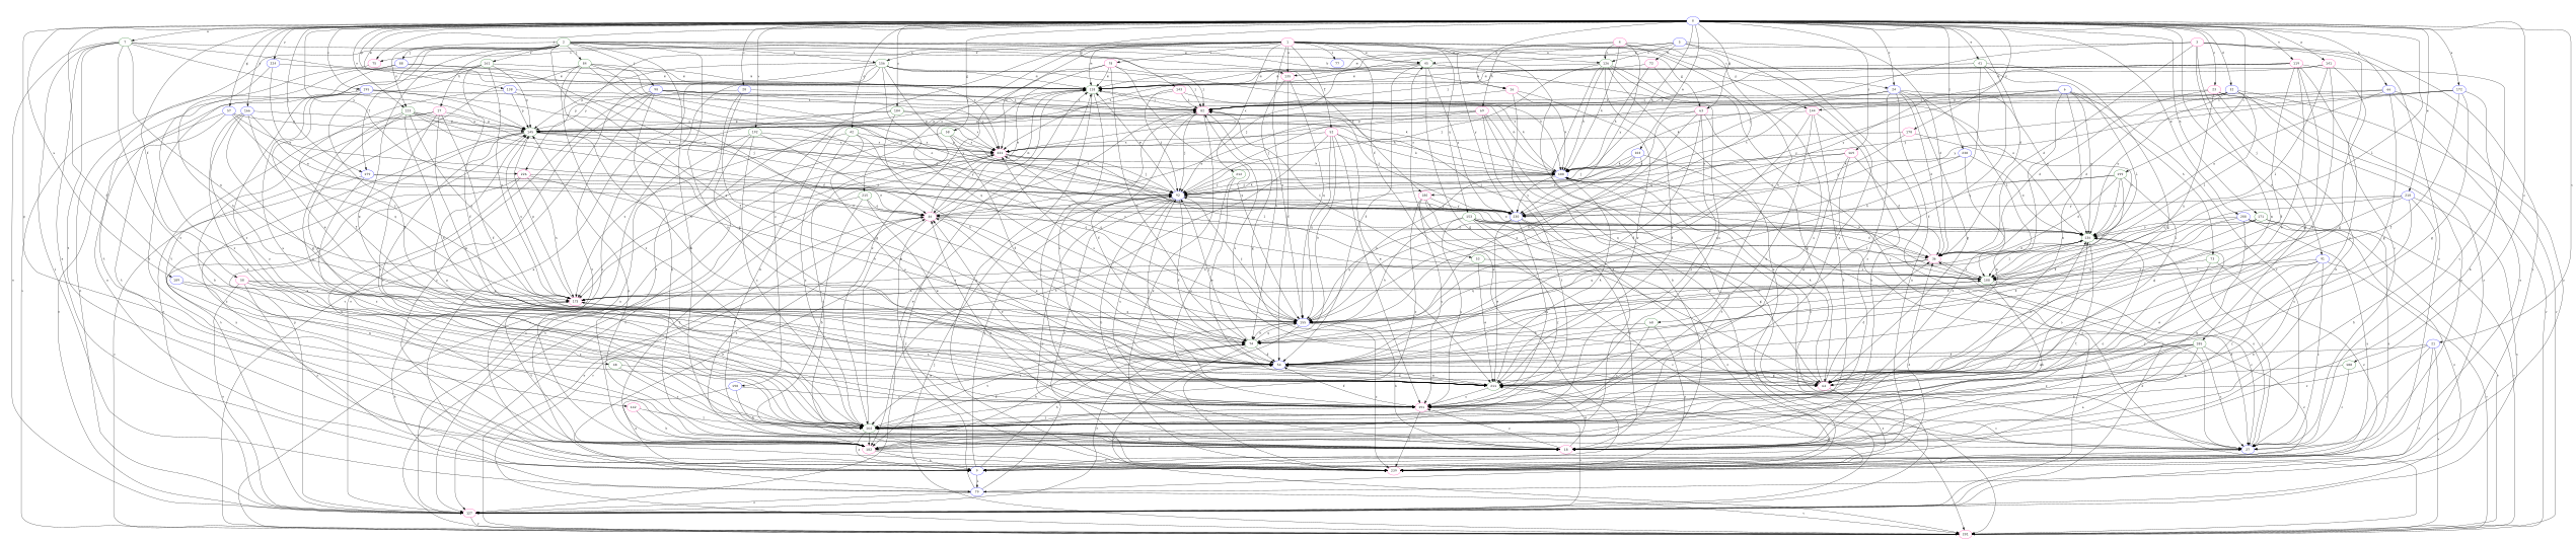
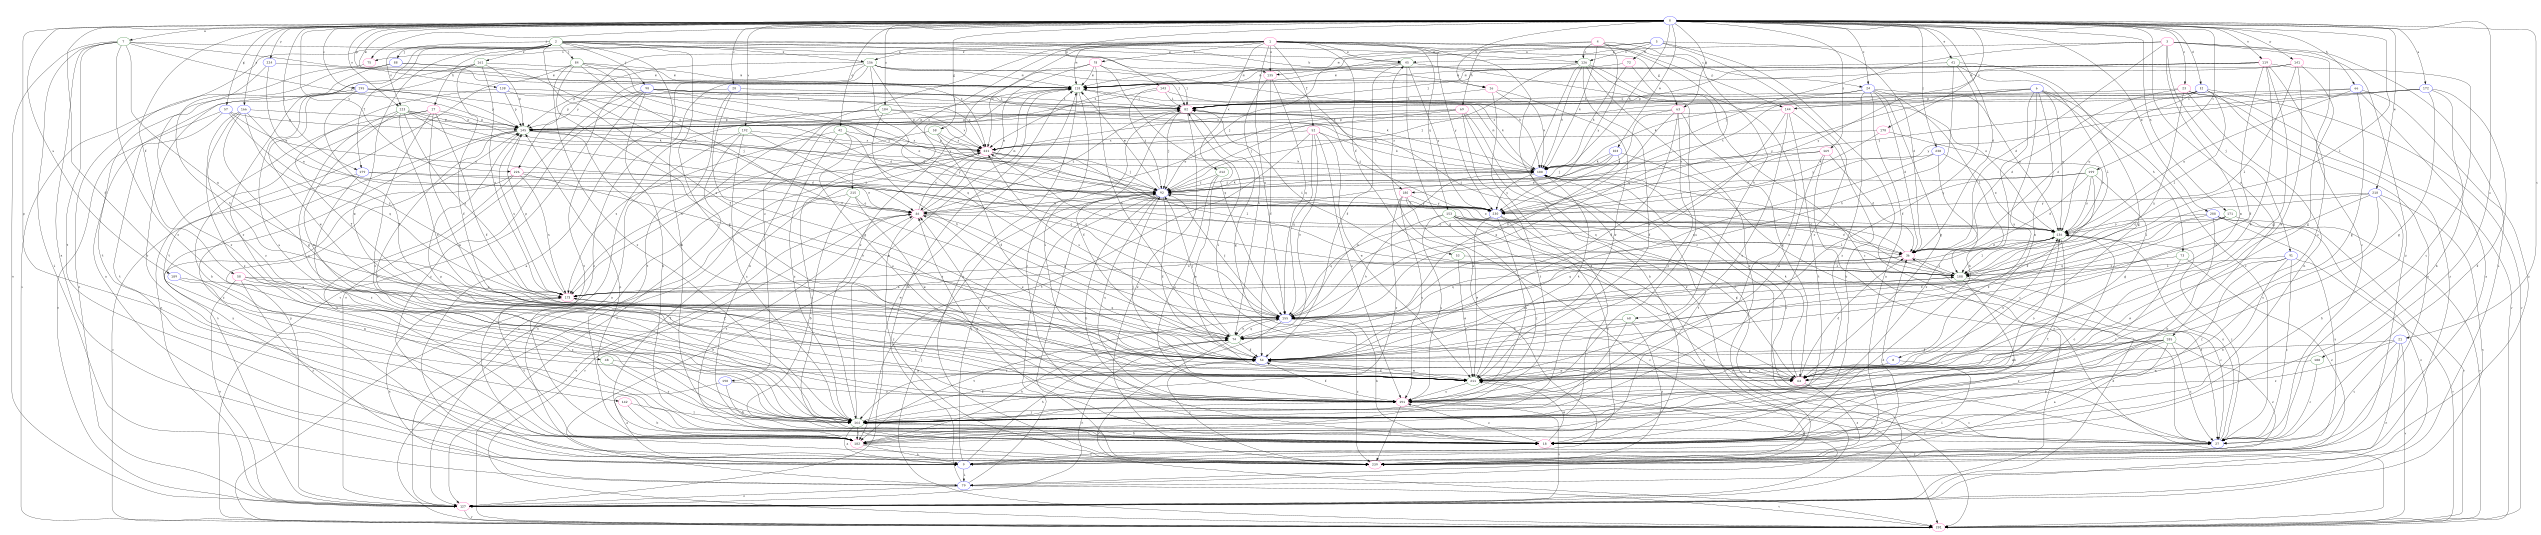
  strict digraph {
    fontname="IBM Plex Mono"
    node [color=deeppink fontname="IBM Plex Mono"]
    edge [fontname="IBM Plex Mono"]
    0 [color=blue]
    7 [color=darkgreen]
    16
    20 [color=blue]
    21 [color=blue]
    23
    24 [color=blue]
    32 [color=blue]
    36
    41 [color=darkgreen]
    42 [color=darkgreen]
    48 [color=darkgreen]
    50
    57 [color=blue]
    58 [color=darkgreen]
    63
    66 [color=blue]
    75
    100 [color=blue]
    108 [color=darkgreen]
    118 [color=darkgreen]
    119
    123 [color=darkgreen]
    138 [color=blue]
    141
    142
    143
    166 [color=blue]
    169
    170
    171 [color=darkgreen]
    172 [color=blue]
    179 [color=blue]
    184 [color=darkgreen]
    185 [color=darkgreen]
    188 [color=darkgreen]
    189 [color=blue]
    192 [color=darkgreen]
    195 [color=blue]
    199 [color=darkgreen]
    203 [color=blue]
    208 [color=blue]
    210 [color=blue]
    224 [color=blue]
    226
    238 [color=blue]
    45 [color=darkgreen]
    155 [color=blue]
    221
    164 [color=darkgreen]
    79 [color=blue]
    9 [color=blue]
    127
    145 [color=darkgreen]
    182
    211 [color=darkgreen]
    82
    64
    27 [color=blue]
    54 [color=blue]
    201
    18
    239
    136 [color=darkgreen]
    173
    74 [color=darkgreen]
    191
    230 [color=blue]
    92 [color=blue]
    46
    1
    52
    53 [color=darkgreen]
-   77 [color=blue]
    78
    135
    144
    153 [color=darkgreen]
    156 [color=darkgreen]
    190 [color=blue]
    212 [color=darkgreen]
    215 [color=darkgreen]
    2 [color=darkgreen]
    17
    84 [color=darkgreen]
    88 [color=blue]
    90 [color=blue]
    126 [color=darkgreen]
    161 [color=darkgreen]
    180
    3
    91 [color=blue]
    4
    68 [color=darkgreen]
    69
    5 [color=blue]
    72
    6 [color=blue]
+   8 [color=blue]
    73 [color=darkgreen]
    0 -> 7 [label=a]
    0 -> 16 [label=b]
    0 -> 20 [label=c]
    0 -> 21 [label=c]
    0 -> 23 [label=c]
    0 -> 24 [label=c]
    0 -> 32 [label=d]
    0 -> 36 [label=d]
    0 -> 41 [label=e]
    0 -> 42 [label=e]
    0 -> 48 [label=f]
    0 -> 50 [label=f]
    0 -> 57 [label=g]
    0 -> 58 [label=g]
    0 -> 63 [label=g]
    0 -> 66 [label=h]
    0 -> 75 [label=i]
    0 -> 100 [label=k]
    0 -> 108 [label=l]
    0 -> 118 [label=m]
    0 -> 119 [label=n]
    0 -> 123 [label=n]
    0 -> 138 [label=p]
    0 -> 141 [label=p]
    0 -> 142 [label=p]
    0 -> 143 [label=p]
    0 -> 166 [label=s]
    0 -> 169 [label=s]
    0 -> 170 [label=s]
    0 -> 171 [label=s]
    0 -> 172 [label=s]
    0 -> 179 [label=t]
    0 -> 184 [label=u]
    0 -> 185 [label=u]
    0 -> 188 [label=u]
    0 -> 189 [label=u]
    0 -> 192 [label=v]
    0 -> 195 [label=v]
    0 -> 199 [label=v]
    0 -> 203 [label=w]
    0 -> 208 [label=w]
    0 -> 210 [label=w]
    0 -> 224 [label=y]
    0 -> 226 [label=y]
    0 -> 238 [label=z]
    7 -> 45 [label=e]
    7 -> 155 [label=q]
    7 -> 221 [label=x]
    7 -> 164 [label=r]
    7 -> 79 [label=i]
    7 -> 9 [label=a]
    7 -> 127 [label=n]
    7 -> 145 [label=p]
    7 -> 182 [label=t]
    16 -> 100 [label=k]
    16 -> 182 [label=t]
    16 -> 211 [label=w]
    16 -> 82 [label=i]
    20 -> 145 [label=p]
    20 -> 182 [label=t]
    20 -> 82 [label=i]
    20 -> 64 [label=g]
    21 -> 164 [label=r]
    21 -> 127 [label=n]
    21 -> 27 [label=c]
    21 -> 54 [label=f]
    21 -> 201 [label=v]
    23 -> 36 [label=d]
    23 -> 155 [label=q]
    23 -> 82 [label=i]
    23 -> 201 [label=v]
    23 -> 18 [label=b]
    23 -> 239 [label=z]
    24 -> 36 [label=d]
    24 -> 108 [label=l]
    24 -> 221 [label=x]
    24 -> 164 [label=r]
    24 -> 9 [label=a]
    24 -> 82 [label=i]
    24 -> 64 [label=g]
    24 -> 136 [label=o]
    32 -> 36 [label=d]
    32 -> 100 [label=k]
    32 -> 108 [label=l]
    32 -> 9 [label=a]
    32 -> 82 [label=i]
    32 -> 201 [label=v]
    32 -> 136 [label=o]
    36 -> 108 [label=l]
    36 -> 155 [label=q]
    36 -> 82 [label=i]
    36 -> 173 [label=s]
    41 -> 108 [label=l]
    41 -> 118 [label=m]
    41 -> 64 [label=g]
    41 -> 54 [label=f]
    41 -> 74 [label=h]
    42 -> 155 [label=q]
    42 -> 221 [label=x]
    42 -> 164 [label=r]
    42 -> 173 [label=s]
    42 -> 191 [label=u]
    48 -> 164 [label=r]
    48 -> 211 [label=w]
    50 -> 164 [label=r]
    50 -> 127 [label=n]
    50 -> 54 [label=f]
    50 -> 239 [label=z]
    50 -> 173 [label=s]
    57 -> 127 [label=n]
    57 -> 145 [label=p]
    57 -> 182 [label=t]
    57 -> 173 [label=s]
    57 -> 230 [label=y]
    58 -> 221 [label=x]
    58 -> 54 [label=f]
    58 -> 173 [label=s]
    58 -> 92 [label=j]
    63 -> 164 [label=r]
    63 -> 145 [label=p]
    63 -> 64 [label=g]
    63 -> 54 [label=f]
    63 -> 74 [label=h]
    63 -> 230 [label=y]
    66 -> 221 [label=x]
    66 -> 9 [label=a]
    66 -> 82 [label=i]
    66 -> 64 [label=g]
    66 -> 239 [label=z]
    66 -> 136 [label=o]
    75 -> 127 [label=n]
    100 -> 118 [label=m]
    100 -> 182 [label=t]
    100 -> 27 [label=c]
    100 -> 230 [label=y]
    100 -> 92 [label=j]
    108 -> 100 [label=k]
    108 -> 221 [label=x]
    108 -> 82 [label=i]
    108 -> 27 [label=c]
    108 -> 18 [label=b]
    108 -> 173 [label=s]
    118 -> 82 [label=i]
    118 -> 27 [label=c]
    118 -> 201 [label=v]
    118 -> 239 [label=z]
    118 -> 173 [label=s]
    119 -> 118 [label=m]
    119 -> 145 [label=p]
    119 -> 211 [label=w]
    119 -> 82 [label=i]
    119 -> 64 [label=g]
    119 -> 27 [label=c]
    119 -> 54 [label=f]
    119 -> 191 [label=u]
    123 -> 36 [label=d]
    123 -> 100 [label=k]
    123 -> 145 [label=p]
    123 -> 211 [label=w]
    123 -> 54 [label=f]
    123 -> 173 [label=s]
    123 -> 191 [label=u]
    123 -> 92 [label=j]
    138 -> 145 [label=p]
    138 -> 82 [label=i]
    138 -> 54 [label=f]
    138 -> 92 [label=j]
    141 -> 108 [label=l]
    141 -> 118 [label=m]
    141 -> 211 [label=w]
    141 -> 64 [label=g]
    141 -> 230 [label=y]
    142 -> 164 [label=r]
    142 -> 18 [label=b]
    143 -> 100 [label=k]
    143 -> 82 [label=i]
    143 -> 18 [label=b]
    143 -> 92 [label=j]
    166 -> 155 [label=q]
    166 -> 164 [label=r]
    166 -> 145 [label=p]
    166 -> 64 [label=g]
    166 -> 191 [label=u]
    166 -> 46 [label=e]
    169 -> 36 [label=d]
    169 -> 100 [label=k]
    169 -> 155 [label=q]
    169 -> 127 [label=n]
    169 -> 211 [label=w]
    170 -> 221 [label=x]
    170 -> 136 [label=o]
    170 -> 230 [label=y]
    171 -> 155 [label=q]
-   171 -> 9 [label=a]
    171 -> 54 [label=f]
    171 -> 201 [label=v]
    171 -> 136 [label=o]
    172 -> 82 [label=i]
    172 -> 64 [label=g]
-   172 -> 54 [label=f]
+   172 -> 27 [label=f]
    172 -> 18 [label=b]
    172 -> 230 [label=y]
    172 -> 92 [label=j]
    179 -> 164 [label=r]
    179 -> 201 [label=v]
    179 -> 92 [label=j]
    179 -> 46 [label=e]
    184 -> 100 [label=k]
    184 -> 221 [label=x]
    184 -> 145 [label=p]
    184 -> 201 [label=v]
    184 -> 74 [label=h]
    185 -> 164 [label=r]
    185 -> 9 [label=a]
    185 -> 211 [label=w]
    185 -> 27 [label=c]
    185 -> 54 [label=f]
    185 -> 18 [label=b]
    185 -> 239 [label=z]
    185 -> 191 [label=u]
    188 -> 211 [label=w]
    188 -> 27 [label=c]
    189 -> 211 [label=w]
    189 -> 173 [label=s]
    192 -> 155 [label=q]
    192 -> 221 [label=x]
    192 -> 164 [label=r]
    192 -> 9 [label=a]
    192 -> 127 [label=n]
    195 -> 221 [label=x]
    195 -> 9 [label=a]
    195 -> 145 [label=p]
    195 -> 82 [label=i]
    195 -> 54 [label=f]
    195 -> 191 [label=u]
    199 -> 36 [label=d]
    199 -> 64 [label=g]
    199 -> 54 [label=f]
    199 -> 136 [label=o]
    199 -> 230 [label=y]
    199 -> 92 [label=j]
    203 -> 100 [label=k]
    203 -> 155 [label=q]
    203 -> 27 [label=c]
    203 -> 92 [label=j]
    203 -> 46 [label=e]
    208 -> 9 [label=a]
    208 -> 127 [label=n]
    208 -> 54 [label=f]
    208 -> 201 [label=v]
    208 -> 18 [label=b]
    208 -> 136 [label=o]
    210 -> 108 [label=l]
    210 -> 127 [label=n]
    210 -> 18 [label=b]
    210 -> 173 [label=s]
    210 -> 191 [label=u]
    210 -> 230 [label=y]
    224 -> 118 [label=m]
    224 -> 74 [label=h]
    224 -> 46 [label=e]
    226 -> 9 [label=a]
    226 -> 182 [label=t]
    226 -> 173 [label=s]
    226 -> 74 [label=h]
    226 -> 92 [label=j]
    238 -> 100 [label=k]
    238 -> 155 [label=q]
    238 -> 164 [label=r]
    238 -> 136 [label=o]
    45 -> 118 [label=m]
    45 -> 64 [label=g]
    45 -> 54 [label=f]
    45 -> 136 [label=o]
    45 -> 230 [label=y]
    45 -> 92 [label=j]
    155 -> 100 [label=k]
    155 -> 164 [label=r]
    155 -> 182 [label=t]
    155 -> 18 [label=b]
    155 -> 239 [label=z]
    155 -> 74 [label=h]
    155 -> 92 [label=j]
    221 -> 100 [label=k]
    221 -> 108 [label=l]
    221 -> 127 [label=n]
    221 -> 27 [label=c]
    221 -> 92 [label=j]
    164 -> 118 [label=m]
    164 -> 9 [label=a]
    164 -> 145 [label=p]
    164 -> 182 [label=t]
    164 -> 27 [label=c]
    164 -> 54 [label=f]
    164 -> 18 [label=b]
    79 -> 118 [label=m]
    79 -> 127 [label=n]
    79 -> 211 [label=w]
    79 -> 201 [label=v]
    79 -> 173 [label=s]
    79 -> 92 [label=j]
    79 -> 46 [label=e]
    9 -> 45 [label=e]
    9 -> 79 [label=i]
    9 -> 74 [label=h]
    9 -> 92 [label=j]
    127 -> 36 [label=d]
    127 -> 118 [label=m]
    127 -> 221 [label=x]
    127 -> 145 [label=p]
    127 -> 201 [label=v]
    127 -> 74 [label=h]
    145 -> 221 [label=x]
    145 -> 164 [label=r]
    145 -> 127 [label=n]
    145 -> 54 [label=f]
    145 -> 239 [label=z]
    145 -> 173 [label=s]
    145 -> 230 [label=y]
    145 -> 92 [label=j]
    182 -> 9 [label=a]
    182 -> 239 [label=z]
    182 -> 74 [label=h]
    211 -> 100 [label=k]
    211 -> 82 [label=i]
    211 -> 54 [label=f]
    211 -> 191 [label=u]
    211 -> 92 [label=j]
    82 -> 145 [label=p]
    82 -> 64 [label=g]
    82 -> 54 [label=f]
    82 -> 239 [label=z]
    82 -> 92 [label=j]
    64 -> 36 [label=d]
    64 -> 100 [label=k]
    64 -> 82 [label=i]
    64 -> 239 [label=z]
    64 -> 136 [label=o]
    27 -> 239 [label=z]
    27 -> 136 [label=o]
    54 -> 211 [label=w]
    54 -> 64 [label=g]
    54 -> 239 [label=z]
    54 -> 46 [label=e]
    201 -> 92 [label=j]
    201 -> 46 [label=e]
    18 -> 145 [label=p]
    18 -> 211 [label=w]
    18 -> 136 [label=o]
    18 -> 191 [label=u]
    18 -> 46 [label=e]
    239 -> 36 [label=d]
    136 -> 36 [label=d]
    136 -> 108 [label=l]
    136 -> 155 [label=q]
    136 -> 182 [label=t]
    136 -> 27 [label=c]
    173 -> 155 [label=q]
    173 -> 145 [label=p]
    173 -> 182 [label=t]
    173 -> 136 [label=o]
    74 -> 108 [label=l]
    74 -> 155 [label=q]
    74 -> 221 [label=x]
    74 -> 54 [label=f]
    74 -> 201 [label=v]
    74 -> 92 [label=j]
    191 -> 164 [label=r]
    191 -> 127 [label=n]
    191 -> 27 [label=c]
    191 -> 54 [label=f]
    191 -> 239 [label=z]
    191 -> 136 [label=o]
    191 -> 173 [label=s]
    191 -> 46 [label=e]
    230 -> 155 [label=q]
    230 -> 127 [label=n]
    230 -> 211 [label=w]
    230 -> 82 [label=i]
    230 -> 18 [label=b]
    230 -> 191 [label=u]
    230 -> 92 [label=j]
    92 -> 100 [label=k]
    92 -> 118 [label=m]
    92 -> 54 [label=f]
    92 -> 18 [label=b]
    92 -> 239 [label=z]
    92 -> 191 [label=u]
    92 -> 230 [label=y]
    92 -> 46 [label=e]
    46 -> 118 [label=m]
    46 -> 155 [label=q]
    46 -> 221 [label=x]
    46 -> 182 [label=t]
    46 -> 82 [label=i]
    46 -> 201 [label=v]
    46 -> 239 [label=z]
    46 -> 136 [label=o]
    1 -> 24 [label=c]
    1 -> 63 [label=g]
    1 -> 75 [label=i]
    1 -> 118 [label=m]
    1 -> 226 [label=y]
    1 -> 45 [label=e]
    1 -> 155 [label=q]
    1 -> 221 [label=x]
    1 -> 27 [label=c]
    1 -> 230 [label=y]
    1 -> 52 [label=f]
    1 -> 53 [label=f]
-   1 -> 77 [label=i]
    1 -> 78 [label=i]
    1 -> 135 [label=o]
    1 -> 144 [label=p]
    1 -> 153 [label=q]
    1 -> 156 [label=r]
    1 -> 190 [label=u]
    1 -> 212 [label=x]
    1 -> 215 [label=x]
    52 -> 100 [label=k]
    52 -> 155 [label=q]
    52 -> 221 [label=x]
    52 -> 182 [label=t]
    52 -> 211 [label=w]
    52 -> 74 [label=h]
    52 -> 191 [label=u]
    53 -> 108 [label=l]
    53 -> 211 [label=w]
    78 -> 118 [label=m]
    78 -> 155 [label=q]
    78 -> 164 [label=r]
    78 -> 82 [label=i]
    78 -> 74 [label=h]
    78 -> 46 [label=e]
    135 -> 155 [label=q]
    135 -> 54 [label=f]
    135 -> 74 [label=h]
    144 -> 145 [label=p]
    144 -> 182 [label=t]
    144 -> 54 [label=f]
    144 -> 18 [label=b]
    144 -> 191 [label=u]
    153 -> 36 [label=d]
    153 -> 108 [label=l]
    153 -> 164 [label=r]
    153 -> 64 [label=g]
    153 -> 201 [label=v]
    153 -> 136 [label=o]
    153 -> 74 [label=h]
    153 -> 191 [label=u]
    156 -> 100 [label=k]
    156 -> 118 [label=m]
    156 -> 155 [label=q]
    156 -> 9 [label=a]
    156 -> 145 [label=p]
    156 -> 82 [label=i]
    156 -> 201 [label=v]
    156 -> 239 [label=z]
    156 -> 230 [label=y]
    190 -> 9 [label=a]
    190 -> 18 [label=b]
    190 -> 191 [label=u]
    212 -> 211 [label=w]
    212 -> 191 [label=u]
    212 -> 92 [label=j]
    215 -> 182 [label=t]
    215 -> 211 [label=w]
    215 -> 18 [label=b]
    215 -> 46 [label=e]
    2 -> 16 [label=b]
    2 -> 123 [label=n]
    2 -> 179 [label=t]
    2 -> 164 [label=r]
    2 -> 211 [label=w]
    2 -> 54 [label=f]
    2 -> 201 [label=v]
    2 -> 18 [label=b]
    2 -> 191 [label=u]
    2 -> 135 [label=o]
    2 -> 156 [label=r]
    2 -> 17 [label=b]
    2 -> 84 [label=j]
    2 -> 88 [label=j]
    2 -> 90 [label=j]
    2 -> 126 [label=n]
    2 -> 161 [label=r]
    2 -> 180 [label=t]
    17 -> 164 [label=r]
    17 -> 127 [label=n]
    17 -> 145 [label=p]
    17 -> 211 [label=w]
    17 -> 54 [label=f]
    17 -> 18 [label=b]
    84 -> 36 [label=d]
    84 -> 118 [label=m]
    84 -> 164 [label=r]
    84 -> 182 [label=t]
    84 -> 64 [label=g]
    84 -> 136 [label=o]
    84 -> 74 [label=h]
    88 -> 118 [label=m]
    88 -> 164 [label=r]
    88 -> 182 [label=t]
    88 -> 46 [label=s]
    90 -> 100 [label=k]
    90 -> 221 [label=x]
    90 -> 127 [label=n]
    90 -> 182 [label=t]
    90 -> 82 [label=i]
    90 -> 18 [label=b]
    90 -> 239 [label=z]
    90 -> 230 [label=y]
    126 -> 100 [label=k]
    126 -> 118 [label=m]
    126 -> 127 [label=n]
    126 -> 211 [label=w]
    126 -> 27 [label=c]
    126 -> 239 [label=z]
    126 -> 191 [label=u]
    126 -> 92 [label=j]
    161 -> 118 [label=m]
    161 -> 145 [label=p]
    161 -> 211 [label=w]
    161 -> 54 [label=f]
    161 -> 18 [label=b]
    161 -> 173 [label=s]
    180 -> 164 [label=r]
    180 -> 201 [label=v]
    180 -> 136 [label=o]
    180 -> 191 [label=u]
    180 -> 230 [label=y]
    3 -> 36 [label=d]
    3 -> 45 [label=e]
    3 -> 79 [label=i]
    3 -> 211 [label=w]
    3 -> 27 [label=c]
    3 -> 239 [label=z]
    3 -> 92 [label=j]
    3 -> 91 [label=j]
    91 -> 108 [label=l]
    91 -> 164 [label=r]
    91 -> 211 [label=w]
    91 -> 27 [label=c]
    91 -> 201 [label=v]
    91 -> 18 [label=b]
    4 -> 100 [label=k]
    4 -> 118 [label=m]
    4 -> 155 [label=q]
    4 -> 230 [label=y]
    4 -> 126 [label=n]
    4 -> 68 [label=h]
    4 -> 69 [label=h]
    68 -> 164 [label=r]
    68 -> 239 [label=z]
    68 -> 74 [label=h]
    69 -> 145 [label=p]
    69 -> 182 [label=t]
    69 -> 18 [label=b]
    69 -> 239 [label=z]
    69 -> 92 [label=j]
    69 -> 46 [label=e]
    5 -> 36 [label=d]
    5 -> 221 [label=x]
    5 -> 164 [label=r]
    5 -> 201 [label=v]
    5 -> 135 [label=o]
    5 -> 126 [label=n]
    5 -> 72 [label=h]
    72 -> 100 [label=k]
    72 -> 118 [label=m]
    72 -> 191 [label=u]
    6 -> 211 [label=w]
    6 -> 27 [label=c]
    6 -> 18 [label=b]
    6 -> 136 [label=o]
    6 -> 230 [label=y]
    6 -> 144 [label=p]
    6 -> 180 [label=t]
+   6 -> 8 [label=a]
    6 -> 73 [label=h]
+   8 -> 79 [label=i]
+   8 -> 211 [label=w]
    73 -> 108 [label=l]
    73 -> 164 [label=r]
    73 -> 239 [label=z]
  }
